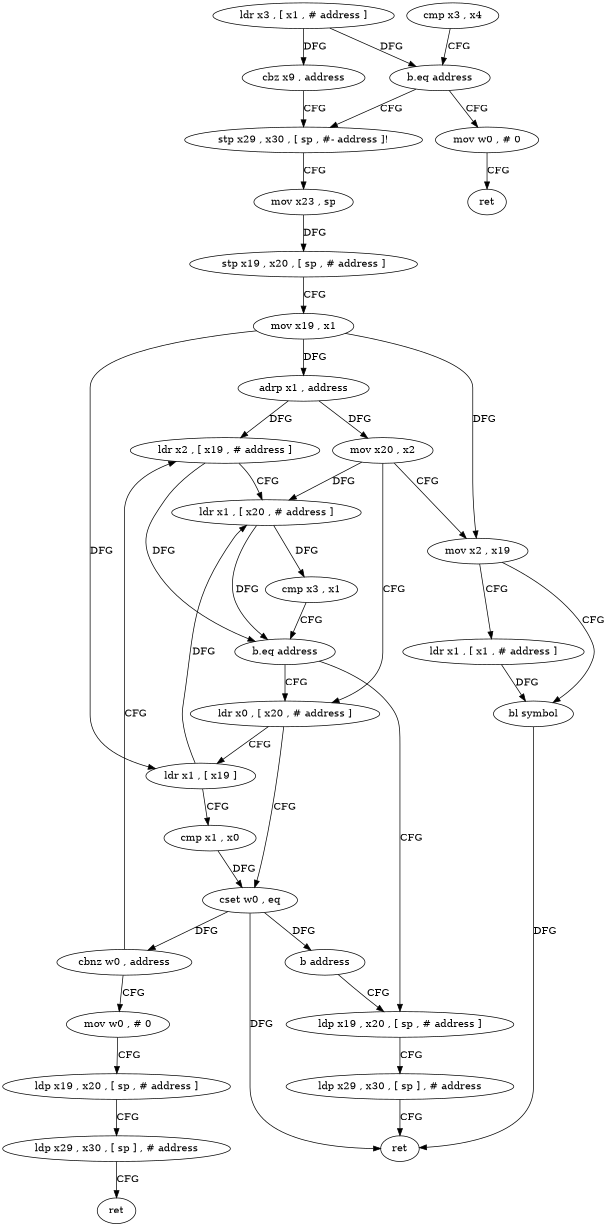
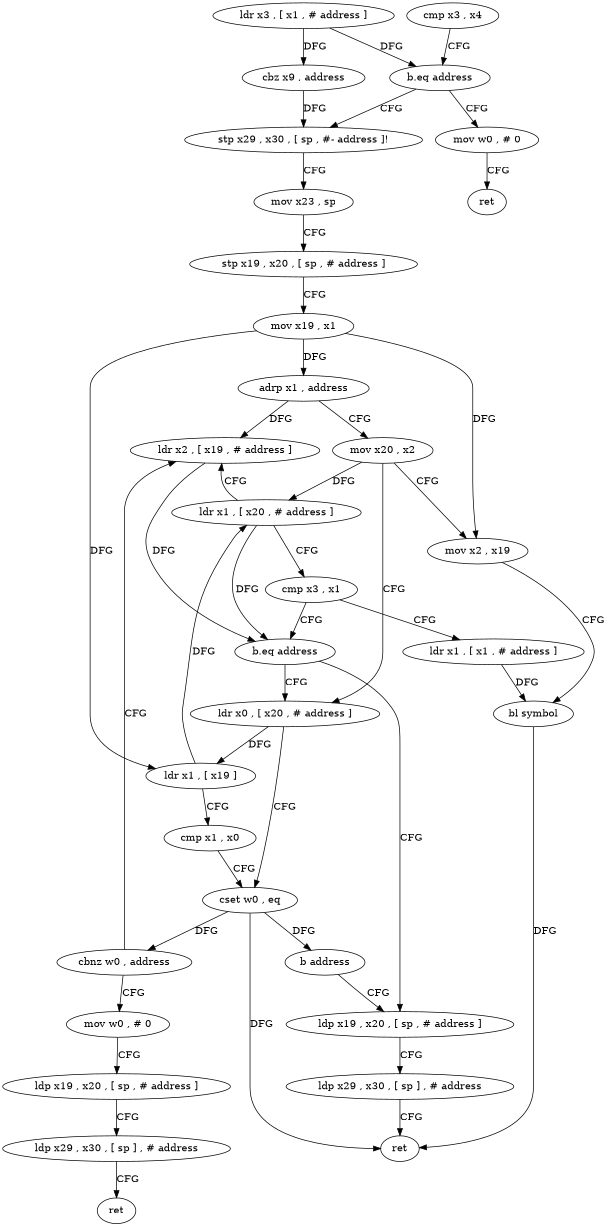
  digraph {
    n1 [label="ldr x3 , [ x1 , # address ]"]
    n2 [label="cbz x9 , address"]
    n3 [label="b.eq address"]
    n4 [label="stp x29 , x30 , [ sp , #- address ]!"]
    n5 [label="mov w0 , # 0"]
    n6 [label="mov x23 , sp"]
    n7 [label="stp x19 , x20 , [ sp , # address ]"]
    n8 [label="cmp x3 , x4"]
    n9 [label="mov x19 , x1"]
    n10 [label="adrp x1 , address"]
    n11 [label="mov x2 , x19"]
    n12 [label="ldr x1 , [ x19 ]"]
    n13 [label="ldr x2 , [ x19 , # address ]"]
    n14 [label="mov x20 , x2"]
    n15 [label="ldr x1 , [ x1 , # address ]"]
    n16 [label="bl symbol"]
    n17 [label="ldr x1 , [ x20 , # address ]"]
    n18 [label="b.eq address"]
    n19 [label="cmp x1 , x0"]
    n20 [label="ldr x0 , [ x20 , # address ]"]
    n21 [label="cmp x3 , x1"]
    n22 [label="cset w0 , eq"]
    n23 [label=ret]
    n24 [label="cbnz w0 , address"]
    n25 [label="mov w0 , # 0"]
    n26 [label="ldp x19 , x20 , [ sp , # address ]"]
    n27 [label="ldp x29 , x30 , [ sp ] , # address"]
    n28 [label="ldp x19 , x20 , [ sp , # address ]"]
    n29 [label=ret]
    n30 [label=ret]
    n31 [label="ldp x29 , x30 , [ sp ] , # address"]
    n32 [label="b address"]
    n1 -> n2 [label=DFG]
    n1 -> n3 [label=DFG]
-   n2 -> n4 [label=CFG]
+   n2 -> n4 [label=DFG]
    n3 -> n4 [label=CFG]
    n3 -> n5 [label=CFG]
    n4 -> n6 [label=CFG]
    n5 -> n29 [label=CFG]
-   n6 -> n7 [label=DFG]
+   n6 -> n7 [label=CFG]
    n7 -> n9 [label=CFG]
    n8 -> n3 [label=CFG]
    n9 -> n10 [label=DFG]
    n9 -> n11 [label=DFG]
    n9 -> n12 [label=DFG]
    n10 -> n13 [label=DFG]
-   n10 -> n14 [label=DFG]
-   n11 -> n15 [label=CFG]
+   n10 -> n14 [label=CFG]
+   n21 -> n15 [label=CFG]
    n11 -> n16 [label=CFG]
    n12 -> n17 [label=DFG]
    n12 -> n19 [label=CFG]
-   n13 -> n17 [label=CFG]
+   n17 -> n13 [label=CFG]
    n13 -> n18 [label=DFG]
    n14 -> n11 [label=CFG]
    n14 -> n17 [label=DFG]
    n14 -> n20 [label=CFG]
    n15 -> n16 [label=DFG]
    n16 -> n23 [label=DFG]
    n17 -> n18 [label=DFG]
-   n17 -> n21 [label=DFG]
+   n17 -> n21 [label=CFG]
    n18 -> n20 [label=CFG]
    n18 -> n28 [label=CFG]
-   n19 -> n22 [label=DFG]
-   n20 -> n12 [label=CFG]
+   n19 -> n22 [label=CFG]
+   n20 -> n12 [label=DFG]
    n20 -> n22 [label=CFG]
    n21 -> n18 [label=CFG]
    n22 -> n23 [label=DFG]
    n22 -> n24 [label=DFG]
    n22 -> n32 [label=DFG]
    n24 -> n13 [label=CFG]
    n24 -> n25 [label=CFG]
    n25 -> n26 [label=CFG]
    n26 -> n27 [label=CFG]
    n27 -> n30 [label=CFG]
    n28 -> n31 [label=CFG]
    n31 -> n23 [label=CFG]
    n32 -> n28 [label=CFG]
  }
